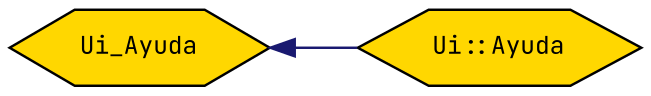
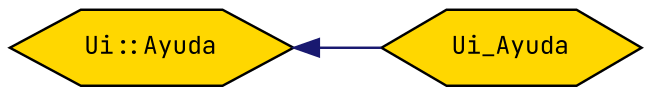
  digraph {
    rankdir=LR
    fontname="JetBrains Mono"
    node [color=black fillcolor=gold fontname="JetBrains Mono" fontsize=10 shape=hexagon style=filled]
    n1 [height=0.2 label=Ui_Ayuda width=0.4]
    n2 [height=0.2 label="Ui::Ayuda" width=0.4]
-   n1 -> n2 [color=midnightblue dir=back fontname="JetBrains Mono" fontsize=10 labelfontname=Helvetica labelfontsize=10 style=solid]
+   n2 -> n1 [color=midnightblue dir=back fontname="JetBrains Mono" fontsize=10 labelfontname=Helvetica labelfontsize=10 style=solid]
  }
